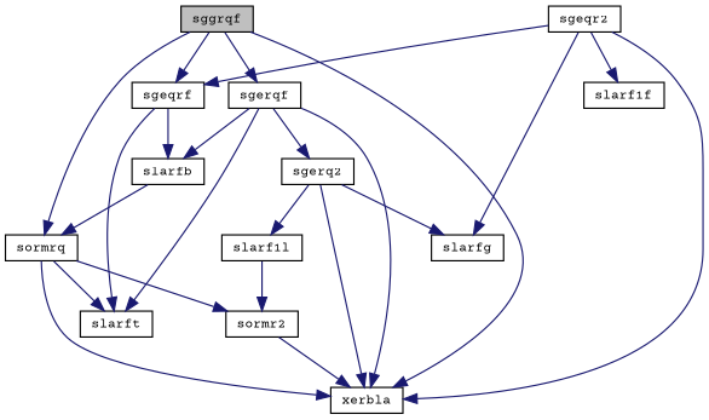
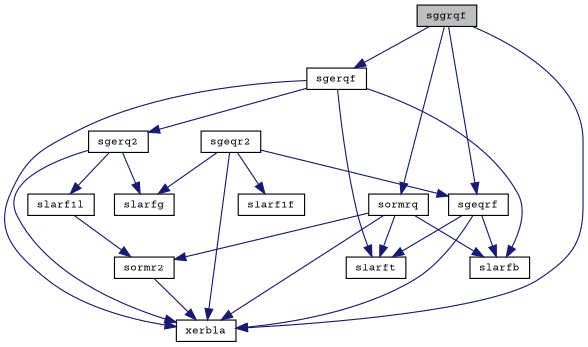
  digraph {
    fontname="Courier Prime"
    rankdir=TB
    node [color=black fillcolor=white fontname="Courier Prime" fontsize=10 shape=record style=filled]
    edge [color=midnightblue fontname="Courier Prime" fontsize=10 labelfontname=Helvetica labelfontsize=10 style=solid]
    n1 [fillcolor=grey75 fontcolor=black height=0.2 label=sggrqf width=0.4]
    n2 [height=0.2 label=sgeqrf width=0.4]
    n3 [height=0.2 label=xerbla width=0.4]
    n4 [height=0.2 label=sgerqf width=0.4]
    n5 [height=0.2 label=sormrq width=0.4]
    n6 [height=0.2 label=slarfb width=0.4]
    n7 [height=0.2 label=slarft width=0.4]
    n8 [height=0.2 label=sgerq2 width=0.4]
    n9 [height=0.2 label=sormr2 width=0.4]
    n10 [height=0.2 label=sgeqr2 width=0.4]
    n11 [height=0.2 label=slarf1f width=0.4]
    n12 [height=0.2 label=slarfg width=0.4]
    n13 [height=0.2 label=slarf1l width=0.4]
    n1 -> n2
    n1 -> n3
    n1 -> n4
    n1 -> n5
+   n2 -> n3
    n2 -> n6
    n2 -> n7
    n4 -> n3
    n4 -> n6
    n4 -> n7
    n4 -> n8
    n5 -> n3
-   n6 -> n5
+   n5 -> n6
    n5 -> n7
    n5 -> n9
    n8 -> n3
    n8 -> n12
    n8 -> n13
    n9 -> n3
    n10 -> n2
    n10 -> n3
    n10 -> n11
    n10 -> n12
    n13 -> n9
  }
